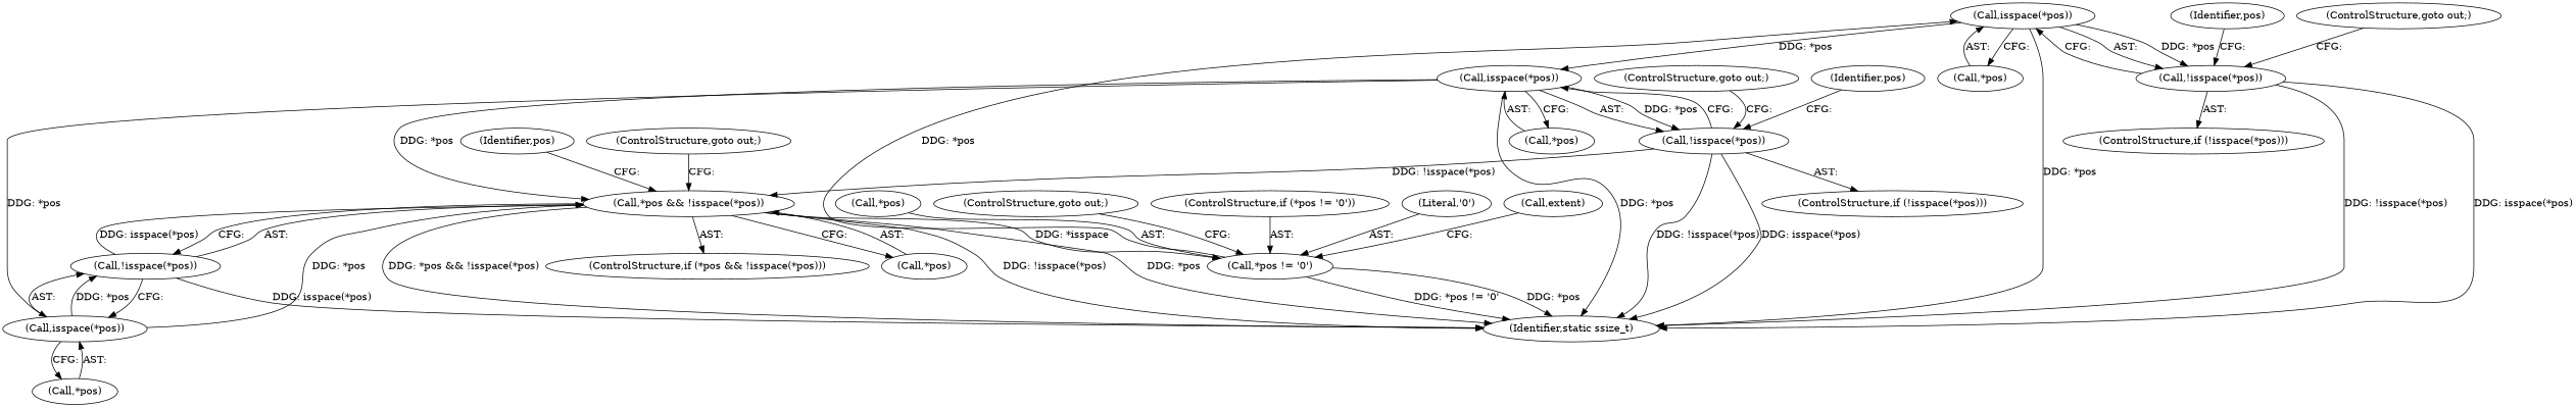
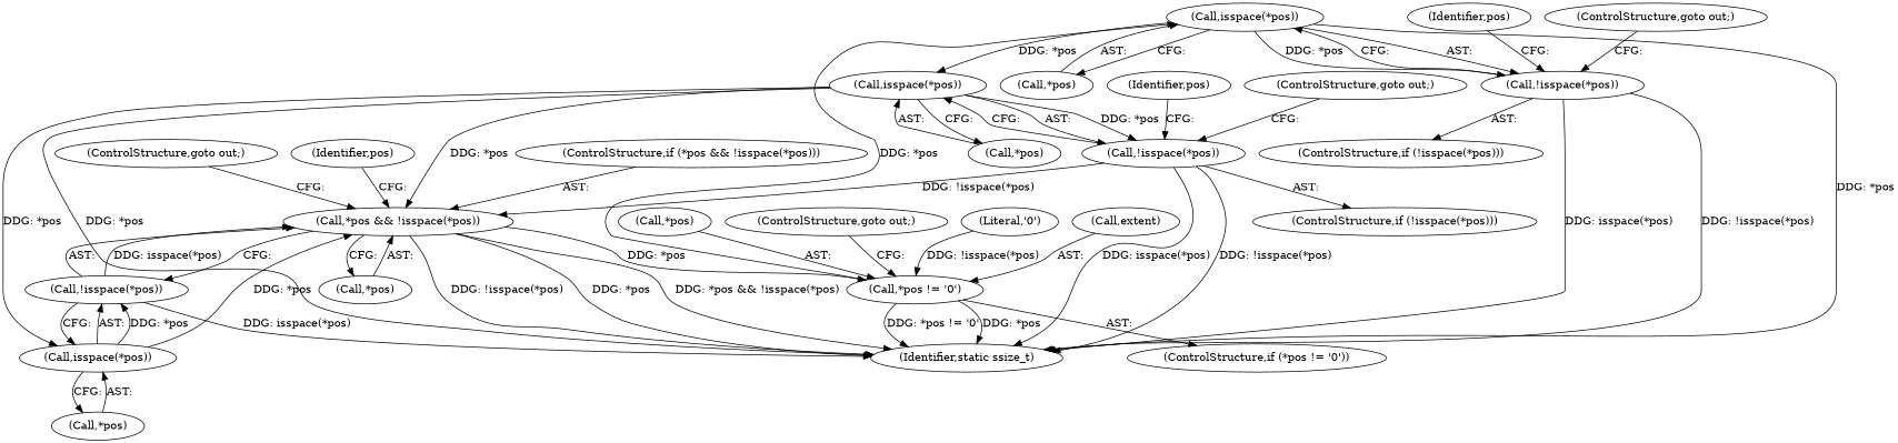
  digraph {
    n1 [label="(Call,isspace(*pos))"]
    n2 [label="(Call,isspace(*pos))"]
    n3 [label="(Call,!isspace(*pos))"]
    n4 [label="(Call,*pos)"]
    n5 [label="(Identifier,static ssize_t)"]
    n6 [label="(Call,*pos && !isspace(*pos))"]
    n7 [label="(Call,isspace(*pos))"]
    n8 [label="(Call,!isspace(*pos))"]
    n9 [label="(Call,*pos)"]
    n10 [label="(ControlStructure,if (!isspace(*pos)))"]
    n11 [label="(Call,*pos != '\0')"]
    n12 [label="(ControlStructure,if (*pos != '\0'))"]
    n13 [label="(Literal,'\0')"]
    n14 [label="(Call,!isspace(*pos))"]
    n15 [label="(ControlStructure,if (*pos && !isspace(*pos)))"]
    n16 [label="(Call,*pos)"]
    n17 [label="(Call,*pos)"]
    n18 [label="(ControlStructure,if (!isspace(*pos)))"]
    n19 [label="(Call,extent)"]
    n20 [label="(ControlStructure,goto out;)"]
    n21 [label="(Identifier,pos)"]
    n22 [label="(Identifier,pos)"]
    n23 [label="(ControlStructure,goto out;)"]
    n24 [label="(Identifier,pos)"]
    n25 [label="(ControlStructure,goto out;)"]
    n26 [label="(Call,*pos)"]
    n27 [label="(ControlStructure,goto out;)"]
    n1 -> n2 [label="DDG: *pos"]
    n1 -> n3 [label="AST: "]
    n1 -> n3 [label="DDG: *pos"]
    n1 -> n4 [label="CFG: "]
    n1 -> n5 [label="DDG: *pos"]
    n2 -> n5 [label="DDG: *pos"]
    n2 -> n6 [label="DDG: *pos"]
    n2 -> n7 [label="DDG: *pos"]
    n2 -> n8 [label="AST: "]
    n2 -> n8 [label="DDG: *pos"]
    n2 -> n9 [label="CFG: "]
    n3 -> n1 [label="CFG: "]
    n3 -> n5 [label="DDG: isspace(*pos)"]
    n3 -> n5 [label="DDG: !isspace(*pos)"]
    n3 -> n10 [label="AST: "]
    n4 -> n1 [label="AST: "]
    n6 -> n5 [label="DDG: !isspace(*pos)"]
    n6 -> n5 [label="DDG: *pos"]
    n6 -> n5 [label="DDG: *pos && !isspace(*pos)"]
-   n6 -> n11 [label="DDG: *isspace"]
+   n6 -> n11 [label="DDG: *pos"]
    n6 -> n14 [label="CFG: "]
-   n6 -> n15 [label="AST: "]
+   n15 -> n6 [label="AST: "]
    n6 -> n16 [label="CFG: "]
    n7 -> n6 [label="DDG: *pos"]
    n7 -> n14 [label="AST: "]
    n7 -> n14 [label="DDG: *pos"]
    n7 -> n17 [label="CFG: "]
    n8 -> n2 [label="CFG: "]
    n8 -> n5 [label="DDG: !isspace(*pos)"]
    n8 -> n5 [label="DDG: isspace(*pos)"]
    n8 -> n6 [label="DDG: !isspace(*pos)"]
    n8 -> n18 [label="AST: "]
    n9 -> n2 [label="AST: "]
    n11 -> n1 [label="DDG: *pos"]
    n11 -> n5 [label="DDG: *pos != '\0'"]
    n11 -> n5 [label="DDG: *pos"]
-   n12 -> n11 [label="AST: "]
-   n13 -> n11 [label="AST: "]
+   n11 -> n12 [label="AST: "]
+   n13 -> n11 [label="DDG: !isspace(*pos)"]
    n14 -> n5 [label="DDG: isspace(*pos)"]
    n14 -> n6 [label="AST: "]
    n14 -> n6 [label="DDG: isspace(*pos)"]
    n14 -> n7 [label="CFG: "]
    n16 -> n6 [label="AST: "]
    n17 -> n7 [label="AST: "]
-   n19 -> n11 [label="CFG: "]
+   n19 -> n11 [label="AST: "]
    n20 -> n8 [label="CFG: "]
    n21 -> n3 [label="CFG: "]
    n22 -> n6 [label="CFG: "]
    n23 -> n6 [label="CFG: "]
    n24 -> n8 [label="CFG: "]
    n25 -> n3 [label="CFG: "]
    n26 -> n11 [label="AST: "]
    n27 -> n11 [label="CFG: "]
  }
